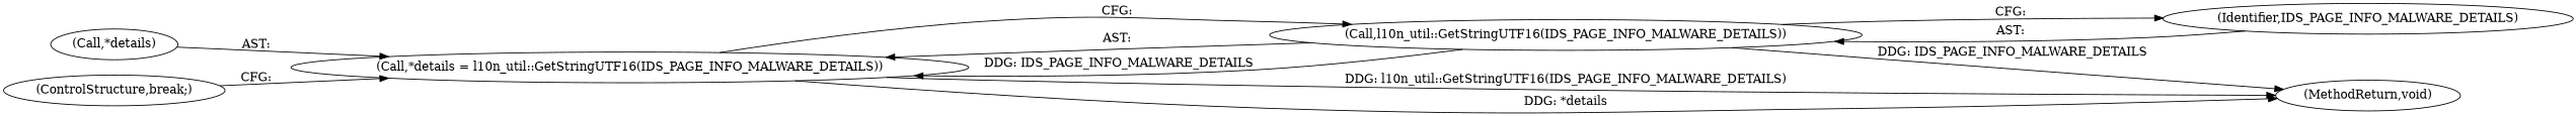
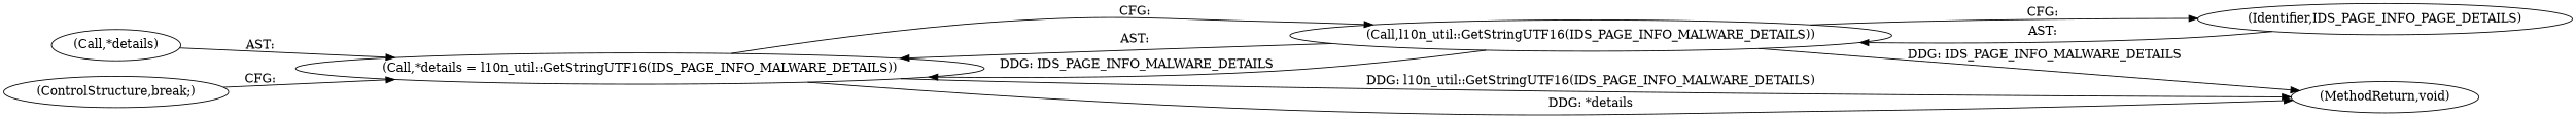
  digraph {
    rankdir=LR
    n1 [label="(Call,*details = l10n_util::GetStringUTF16(IDS_PAGE_INFO_MALWARE_DETAILS))"]
    n2 [label="(Call,l10n_util::GetStringUTF16(IDS_PAGE_INFO_MALWARE_DETAILS))"]
    n3 [label="(MethodReturn,void)"]
-   n4 [label="(Identifier,IDS_PAGE_INFO_MALWARE_DETAILS)"]
+   n4 [label="(Identifier,IDS_PAGE_INFO_PAGE_DETAILS)"]
    n5 [label="(Call,*details)"]
    n6 [label="(ControlStructure,break;)"]
    n1 -> n2 [label="CFG: "]
    n1 -> n3 [label="DDG: l10n_util::GetStringUTF16(IDS_PAGE_INFO_MALWARE_DETAILS)"]
    n1 -> n3 [label="DDG: *details"]
    n2 -> n1 [label="AST: "]
    n2 -> n1 [label="DDG: IDS_PAGE_INFO_MALWARE_DETAILS"]
    n2 -> n3 [label="DDG: IDS_PAGE_INFO_MALWARE_DETAILS"]
    n2 -> n4 [label="CFG: "]
    n4 -> n2 [label="AST: "]
    n5 -> n1 [label="AST: "]
    n6 -> n1 [label="CFG: "]
  }
